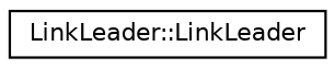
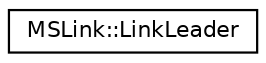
  digraph {
    rankdir=LR
-   n1 [color=black fillcolor=white fontname=Helvetica fontsize=10 height=0.2 label="LinkLeader::LinkLeader" shape=record style=filled width=0.4]
+   n1 [color=black fillcolor=white fontname=Helvetica fontsize=10 height=0.2 label="MSLink::LinkLeader" shape=record style=filled width=0.4]
  }
